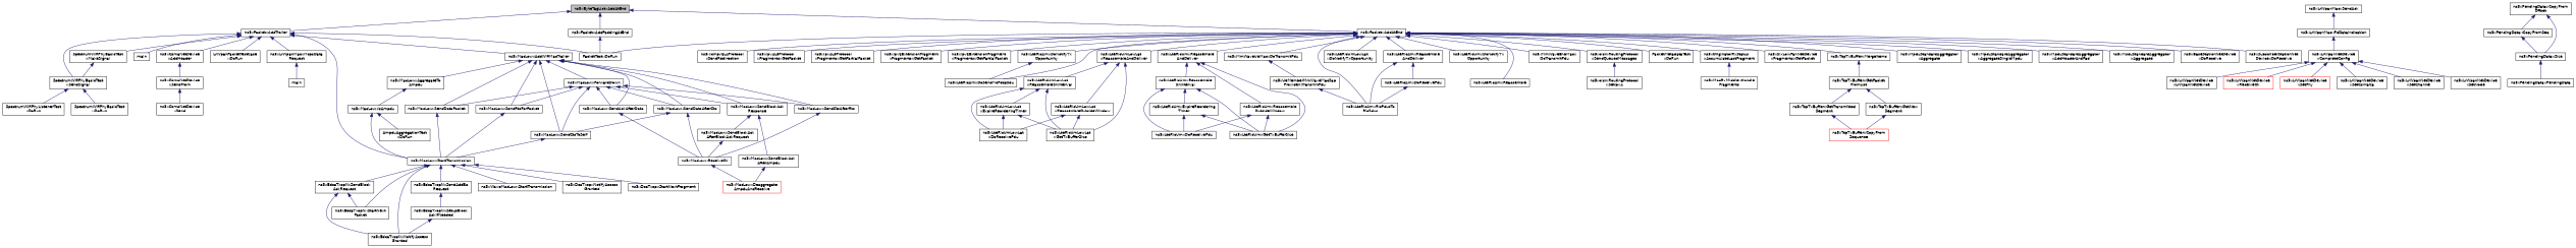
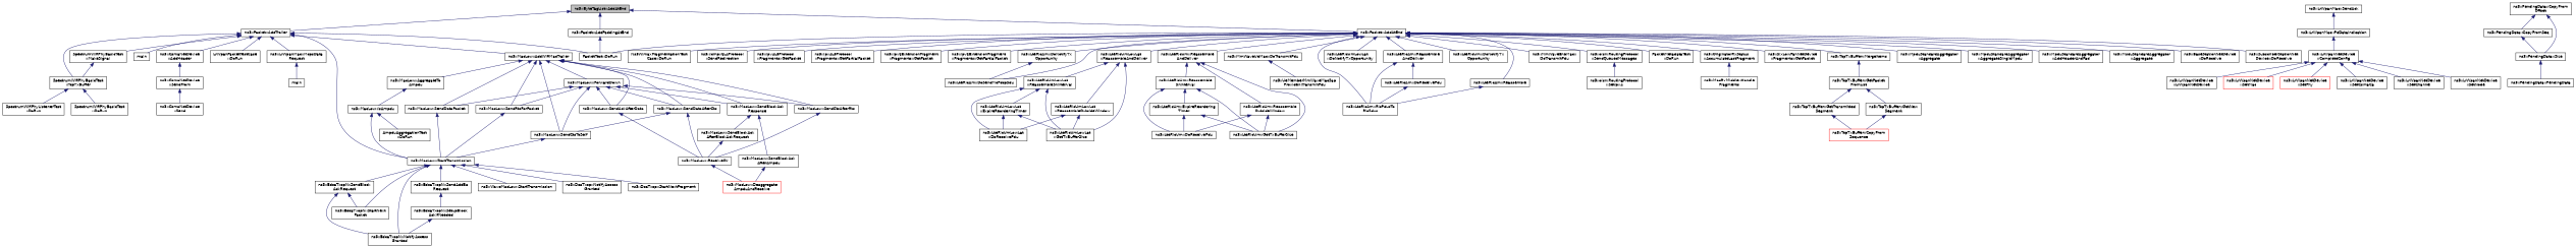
  digraph {
    rankdir=TB
    node [color=black fillcolor=white fontname=Helvetica fontsize=10 shape=record style=filled]
    edge [color=midnightblue dir=back fontname=Helvetica fontsize=10 labelfontname=Helvetica labelfontsize=10 style=solid]
    n1 [fillcolor=grey75 fontcolor=black height=0.2 label="ns3::ByteTagList::AddAtEnd" width=0.4]
    n2 [height=0.2 label="ns3::Packet::AddTrailer" width=0.4]
    n3 [height=0.2 label="ns3::Packet::AddAtEnd" width=0.4]
    n4 [height=0.2 label="ns3::Packet::AddPaddingAtEnd" width=0.4]
    n5 [height=0.2 label="ns3::CsmaNetDevice\l::AddHeader" width=0.4]
    n6 [height=0.2 label=main width=0.4]
    n7 [height=0.2 label="ns3::LrWpanMac::McpsData\lRequest" width=0.4]
    n8 [height=0.2 label="LrWpanPacketTestCase\l::DoRun" width=0.4]
    n9 [height=0.2 label="PacketTest::DoRun" width=0.4]
    n10 [height=0.2 label="ns3::MacLow::StartTransmission" width=0.4]
    n11 [height=0.2 label="ns3::MacLow::AddWifiMacTrailer" width=0.4]
    n12 [height=0.2 label="SpectrumWifiPhyBasicTest\l::MakeSignal" width=0.4]
-   n13 [height=0.2 label="SpectrumWifiPhyBasicTest\l::SendSignal" width=0.4]
+   n13 [height=0.2 label="SpectrumWifiPhyBasicTest\l::TcpTxBuffer" width=0.4]
    n14 [height=0.2 label="ns3::Icmpv6L4Protocol\l::SendRedirection" width=0.4]
    n15 [height=0.2 label="ns3::Ipv4L3Protocol\l::Fragments::GetPacket" width=0.4]
    n16 [height=0.2 label="ns3::Ipv4L3Protocol\l::Fragments::GetPartialPacket" width=0.4]
    n17 [height=0.2 label="ns3::Ipv6ExtensionFragment\l::Fragments::GetPacket" width=0.4]
    n18 [height=0.2 label="ns3::Ipv6ExtensionFragment\l::Fragments::GetPartialPacket" width=0.4]
    n19 [height=0.2 label="ns3::TcpTxBuffer::MergeItems" width=0.4]
    n20 [height=0.2 label="ns3::LteRlcAm::DoNotifyTx\lOpportunity" width=0.4]
    n21 [height=0.2 label="ns3::LteRlcAm::DoSendMcPdcpSdu" width=0.4]
    n22 [height=0.2 label="ns3::LteRlcAm::Reassemble\lAndDeliver" width=0.4]
    n23 [height=0.2 label="ns3::LteRlcAm::RlcPdusTo\lRlcSdus" width=0.4]
    n24 [height=0.2 label="ns3::LteRlcAm::Reassemble" width=0.4]
    n25 [height=0.2 label="ns3::LteRlcUmLowLat\l::DoNotifyTxOpportunity" width=0.4]
    n26 [height=0.2 label="ns3::LteRlcUmLowLat\l::ReassembleAndDeliver" width=0.4]
    n27 [height=0.2 label="ns3::LteRlcUm::DoNotifyTx\lOpportunity" width=0.4]
    n28 [height=0.2 label="ns3::LteRlcUm::Reassemble\lAndDeliver" width=0.4]
    n29 [height=0.2 label="ns3::MmWaveEnbMac::\lDoTransmitPdu" width=0.4]
    n30 [height=0.2 label="ns3::MmWaveUeMac::DoTransmitPdu" width=0.4]
    n31 [height=0.2 label="PacketMetadataTest\l::DoRun" width=0.4]
    n32 [height=0.2 label="ns3::olsr::RoutingProtocol\l::SendQueuedMessages" width=0.4]
    n33 [height=0.2 label="ns3::SixLowPanNetDevice\l::Fragments::GetPacket" width=0.4]
    n34 [height=0.2 label="ns3::OriginatorRxStatus\l::AccumulateLastFragment" width=0.4]
    n35 [height=0.2 label="ns3::MpduStandardAggregator\l::Aggregate" width=0.4]
    n36 [height=0.2 label="ns3::MpduStandardAggregator\l::AggregateSingleMpdu" width=0.4]
    n37 [height=0.2 label="ns3::MpduStandardAggregator\l::AddHeaderAndPad" width=0.4]
    n38 [height=0.2 label="ns3::MsduStandardAggregator\l::Aggregate" width=0.4]
    n39 [height=0.2 label="ns3::BaseStationNetDevice\l::DoReceive" width=0.4]
    n40 [height=0.2 label="ns3::SubscriberStationNet\lDevice::DoReceive" width=0.4]
+   n41 [height=0.2 label="Ns3WimaxFragmentationTest\lCase::DoRun" width=0.4]
    n42 [height=0.2 label="ns3::CsmaNetDevice\l::SendFrom" width=0.4]
    n43 [height=0.2 label=main width=0.4]
    n44 [height=0.2 label="ns3::LrWpanMac::SendAck" width=0.4]
    n45 [height=0.2 label="ns3::LrWpanMac::PdDataIndication" width=0.4]
    n46 [height=0.2 label="ns3::WaveMacLow::StartTransmission" width=0.4]
    n47 [height=0.2 label="ns3::DcaTxop::NotifyAccess\lGranted" width=0.4]
    n48 [height=0.2 label="ns3::DcaTxop::StartNextFragment" width=0.4]
    n49 [height=0.2 label="ns3::EdcaTxopN::NotifyAccess\lGranted" width=0.4]
    n50 [height=0.2 label="ns3::EdcaTxopN::StartNext\lPacket" width=0.4]
    n51 [height=0.2 label="ns3::EdcaTxopN::SendBlock\lAckRequest" width=0.4]
    n52 [height=0.2 label="ns3::EdcaTxopN::SendAddBa\lRequest" width=0.4]
    n53 [height=0.2 label="ns3::MacLow::ForwardDown" width=0.4]
    n54 [height=0.2 label="ns3::MacLow::SendRtsForPacket" width=0.4]
    n55 [height=0.2 label="ns3::MacLow::SendDataPacket" width=0.4]
    n56 [height=0.2 label="ns3::MacLow::SendCtsToSelf" width=0.4]
    n57 [height=0.2 label="ns3::MacLow::SendCtsAfterRts" width=0.4]
    n58 [height=0.2 label="ns3::MacLow::SendDataAfterCts" width=0.4]
    n59 [height=0.2 label="ns3::MacLow::SendAckAfterData" width=0.4]
    n60 [height=0.2 label="ns3::MacLow::SendBlockAck\lResponse" width=0.4]
    n61 [height=0.2 label="ns3::MacLow::AggregateTo\lAmpdu" width=0.4]
    n62 [height=0.2 label="ns3::CsmaNetDevice\l::Send" width=0.4]
    n63 [height=0.2 label="ns3::LrWpanNetDevice\l::CompleteConfig" width=0.4]
    n64 [height=0.2 label="ns3::LrWpanNetDevice\l::LrWpanNetDevice" width=0.4]
-   n65 [color=red height=0.2 label="ns3::LrWpanNetDevice\l::ReceiveOk" width=0.4]
+   n65 [color=red height=0.2 label="ns3::LrWpanNetDevice\l::SetMac" width=0.4]
    n66 [color=red height=0.2 label="ns3::LrWpanNetDevice\l::SetPhy" width=0.4]
    n67 [height=0.2 label="ns3::LrWpanNetDevice\l::SetCsmaCa" width=0.4]
    n68 [height=0.2 label="ns3::LrWpanNetDevice\l::SetChannel" width=0.4]
    n69 [height=0.2 label="ns3::LrWpanNetDevice\l::SetNode" width=0.4]
    n70 [height=0.2 label="ns3::EdcaTxopN::SetupBlock\lAckIfNeeded" width=0.4]
    n71 [height=0.2 label="ns3::MacLow::ReceiveOk" width=0.4]
    n72 [height=0.2 label="ns3::MacLow::SendBlockAck\lAfterAmpdu" width=0.4]
    n73 [height=0.2 label="ns3::MacLow::SendBlockAck\lAfterBlockAckRequest" width=0.4]
    n74 [height=0.2 label="ns3::MacLow::IsAmpdu" width=0.4]
    n75 [color=red height=0.2 label="ns3::MacLow::Deaggregate\lAmpduAndReceive" width=0.4]
    n76 [height=0.2 label="AmpduAggregationTest\l::DoRun" width=0.4]
    n77 [height=0.2 label="SpectrumWifiPhyBasicTest\l::DoRun" width=0.4]
    n78 [height=0.2 label="SpectrumWifiPhyListenerTest\l::DoRun" width=0.4]
    n79 [height=0.2 label="ns3::PendingData::CopyFrom\lOffset" width=0.4]
    n80 [height=0.2 label="ns3::PendingData::CopyFromSeq" width=0.4]
    n81 [height=0.2 label="ns3::PendingData::Size" width=0.4]
    n82 [height=0.2 label="ns3::TcpTxBuffer::GetPacket\lFromList" width=0.4]
    n83 [height=0.2 label="ns3::LteRlcAm::DoReceivePdu" width=0.4]
    n84 [height=0.2 label="ns3::LteRlcUmLowLat\l::ReassembleOutsideWindow" width=0.4]
    n85 [height=0.2 label="ns3::LteRlcUmLowLat\l::GetTxBufferSize" width=0.4]
    n86 [height=0.2 label="ns3::LteRlcUmLowLat\l::ReassembleSnInterval" width=0.4]
    n87 [height=0.2 label="ns3::LteRlcUm::Reassemble\lOutsideWindow" width=0.4]
    n88 [height=0.2 label="ns3::LteRlcUm::GetTxBufferSize" width=0.4]
    n89 [height=0.2 label="ns3::LteRlcUm::Reassemble\lSnInterval" width=0.4]
    n90 [height=0.2 label="ns3::UeMemberMmWaveMacSap\lProvider::TransmitPdu" width=0.4]
    n91 [height=0.2 label="ns3::olsr::RoutingProtocol\l::SetIpv4" width=0.4]
    n92 [height=0.2 label="ns3::MacRxMiddle::Handle\lFragments" width=0.4]
    n93 [height=0.2 label="ns3::PendingData::PendingData" width=0.4]
    n94 [height=0.2 label="ns3::TcpTxBuffer::GetNew\lSegment" width=0.4]
    n95 [height=0.2 label="ns3::TcpTxBuffer::GetTransmitted\lSegment" width=0.4]
    n96 [color=red height=0.2 label="ns3::TcpTxBuffer::CopyFrom\lSequence" width=0.4]
    n97 [height=0.2 label="ns3::LteRlcUmLowLat\l::DoReceivePdu" width=0.4]
    n98 [height=0.2 label="ns3::LteRlcUmLowLat\l::ExpireReorderingTimer" width=0.4]
    n99 [height=0.2 label="ns3::LteRlcUm::DoReceivePdu" width=0.4]
    n100 [height=0.2 label="ns3::LteRlcUm::ExpireReordering\lTimer" width=0.4]
    n1 -> n2
    n1 -> n3
    n1 -> n4
    n2 -> n5
    n2 -> n6
    n2 -> n7
    n2 -> n8
    n2 -> n9
    n2 -> n10
    n2 -> n11
    n2 -> n12
    n2 -> n13
    n3 -> n9
    n3 -> n14
    n3 -> n15
    n3 -> n16
    n3 -> n17
    n3 -> n18
    n3 -> n19
    n3 -> n20
    n3 -> n21
    n3 -> n22
    n3 -> n23
    n3 -> n24
    n3 -> n25
    n3 -> n26
    n3 -> n27
    n3 -> n28
    n3 -> n29
    n3 -> n30
    n3 -> n31
    n3 -> n32
    n3 -> n33
    n3 -> n34
    n3 -> n35
    n3 -> n36
    n3 -> n37
    n3 -> n38
    n3 -> n39
    n3 -> n40
+   n3 -> n41
    n4 -> n9
    n5 -> n42
    n7 -> n43
    n10 -> n46
    n10 -> n47
    n10 -> n48
    n10 -> n49
    n10 -> n50
    n10 -> n51
    n10 -> n52
    n11 -> n53
    n11 -> n54
    n11 -> n55
    n11 -> n56
    n11 -> n57
    n11 -> n58
    n11 -> n59
    n11 -> n60
    n11 -> n61
    n12 -> n13
    n13 -> n77
    n13 -> n78
    n19 -> n82
    n20 -> n21
    n22 -> n23
    n22 -> n83
-   n90 -> n23
+   n24 -> n23
    n26 -> n84
    n26 -> n85
    n26 -> n86
    n28 -> n87
    n28 -> n88
    n28 -> n89
    n30 -> n90
    n32 -> n91
    n34 -> n92
    n42 -> n62
    n44 -> n45
    n45 -> n63
    n51 -> n49
    n51 -> n50
    n52 -> n70
    n53 -> n54
    n53 -> n55
    n53 -> n56
    n53 -> n57
    n53 -> n58
    n53 -> n59
    n53 -> n60
    n54 -> n10
    n55 -> n10
    n56 -> n10
    n57 -> n71
    n58 -> n56
    n58 -> n71
    n59 -> n71
    n60 -> n72
    n60 -> n73
    n61 -> n74
    n63 -> n64
    n63 -> n65
    n63 -> n66
    n63 -> n67
    n63 -> n68
    n63 -> n69
    n70 -> n49
    n71 -> n75
    n72 -> n75
    n73 -> n71
    n74 -> n10
    n74 -> n76
    n79 -> n80
    n79 -> n81
    n80 -> n81
    n81 -> n93
    n82 -> n94
    n82 -> n95
    n83 -> n23
    n84 -> n85
    n84 -> n97
    n86 -> n85
    n86 -> n97
    n86 -> n98
    n87 -> n88
    n87 -> n99
    n89 -> n88
    n89 -> n99
    n89 -> n100
    n94 -> n96
    n95 -> n96
    n98 -> n85
    n98 -> n97
    n100 -> n88
    n100 -> n99
  }
